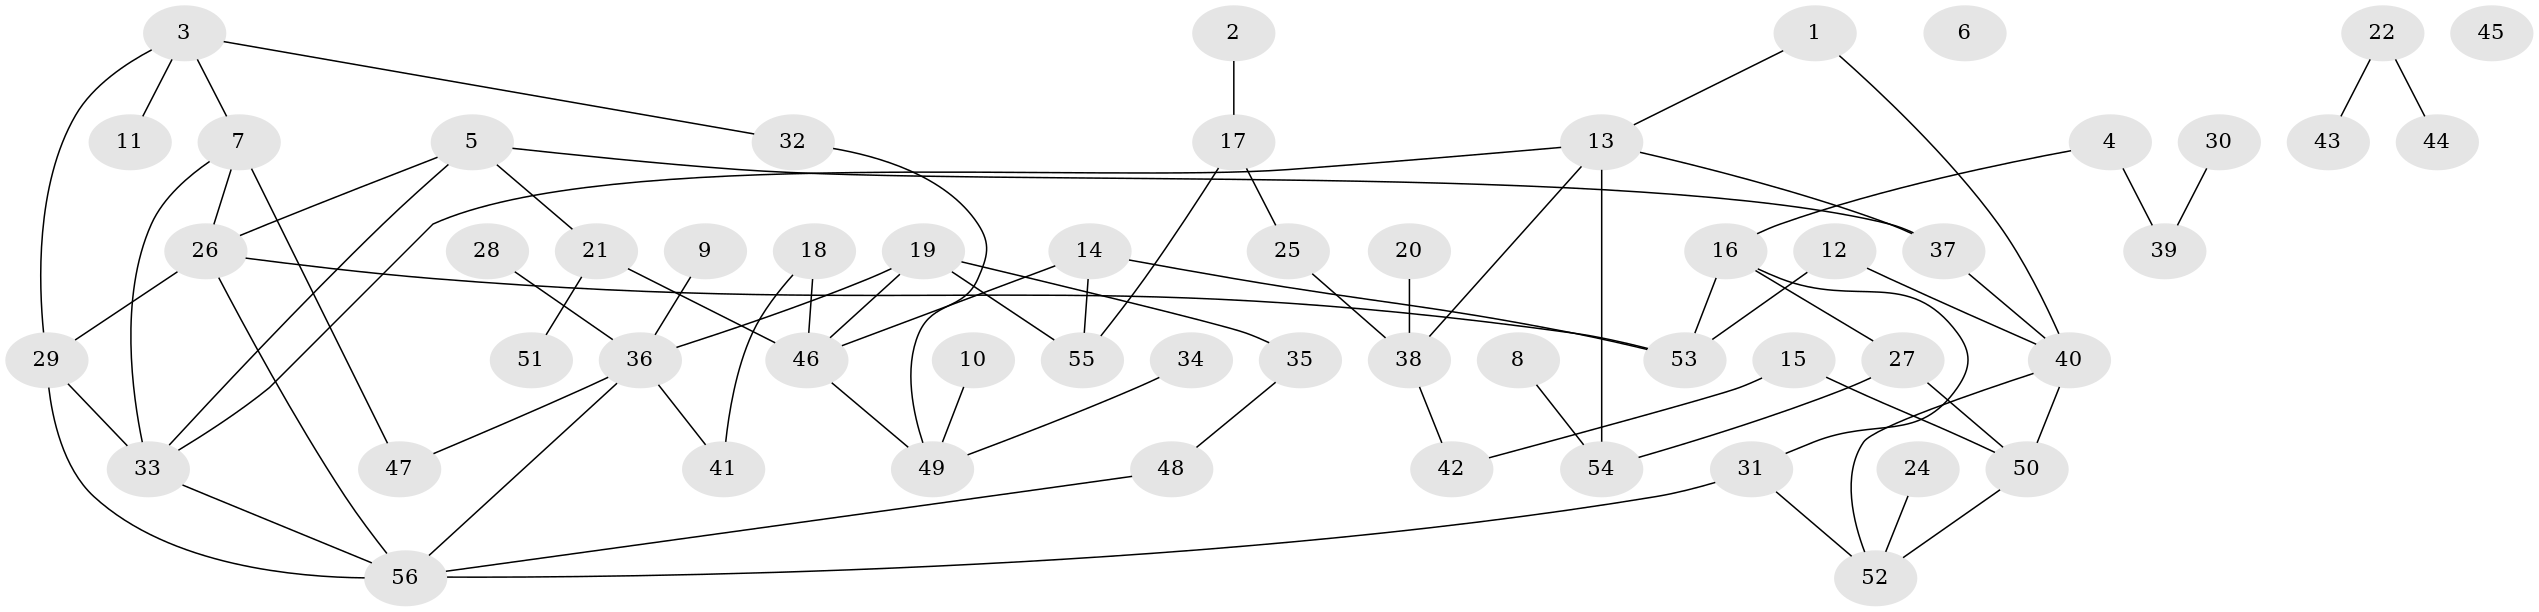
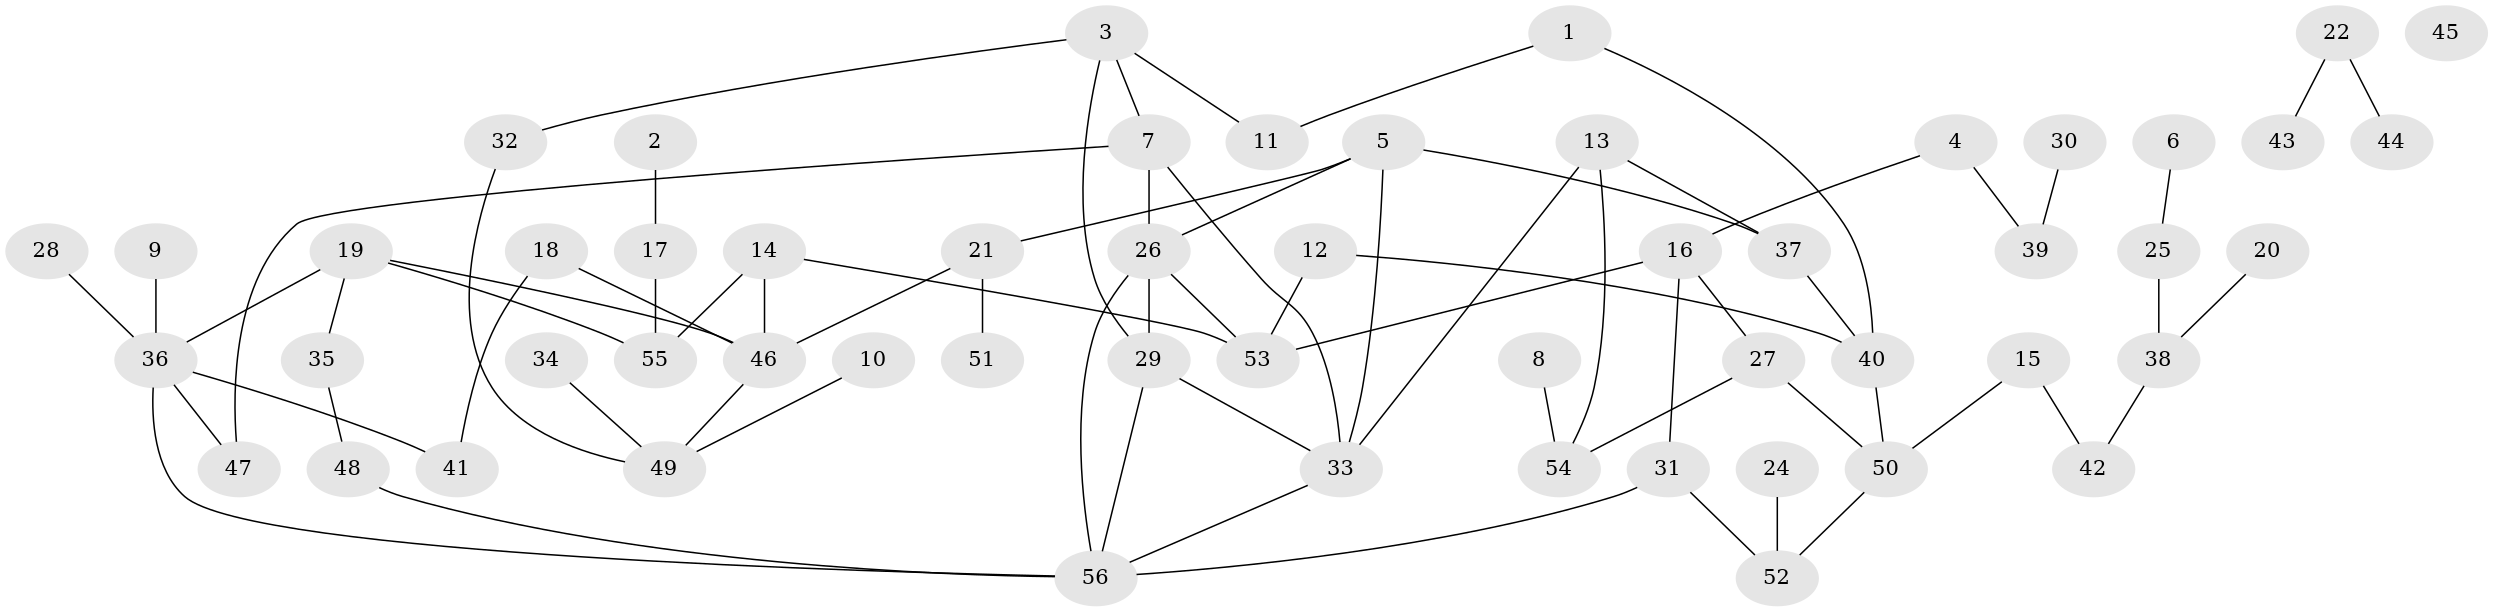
  graph {
    node [color=gray90 style=filled]
    1
    11
    40
    50
    52
    2
    17
    55
    25
    3
    7
    29
    32
    26
    33
    47
    56
    49
    4
    16
    39
    53
    27
    31
    5
    21
    37
    46
    51
    6
    8
    54
    9
    36
    41
    10
    12
    13
    38
    42
    14
    15
    18
    19
    35
    48
    20
    22
    43
    44
    30
    24
    28
    34
    45
-   1 -- 13
+   1 -- 11
    1 -- 40
    40 -- 50
-   40 -- 52
    50 -- 52
    2 -- 17
    17 -- 55
-   17 -- 25
+   6 -- 25
    25 -- 38
    3 -- 11
    3 -- 7
    3 -- 29
    3 -- 32
    7 -- 26
    7 -- 33
    7 -- 47
    29 -- 33
    29 -- 56
    32 -- 49
    26 -- 29
    26 -- 56
    26 -- 53
    33 -- 56
    4 -- 16
    4 -- 39
    16 -- 53
    16 -- 27
    16 -- 31
    27 -- 50
    27 -- 54
    31 -- 52
    31 -- 56
    5 -- 26
    5 -- 33
    5 -- 21
    5 -- 37
    21 -- 46
    21 -- 51
    37 -- 40
    46 -- 49
    8 -- 54
    9 -- 36
    36 -- 47
    36 -- 56
    36 -- 41
    10 -- 49
    12 -- 40
    12 -- 53
    13 -- 33
    13 -- 37
    13 -- 54
-   13 -- 38
    38 -- 42
    14 -- 55
    14 -- 53
    14 -- 46
    15 -- 50
    15 -- 42
    18 -- 46
    18 -- 41
    19 -- 55
    19 -- 46
    19 -- 36
    19 -- 35
    35 -- 48
    48 -- 56
    20 -- 38
    22 -- 43
    22 -- 44
    30 -- 39
    24 -- 52
    28 -- 36
    34 -- 49
  }
